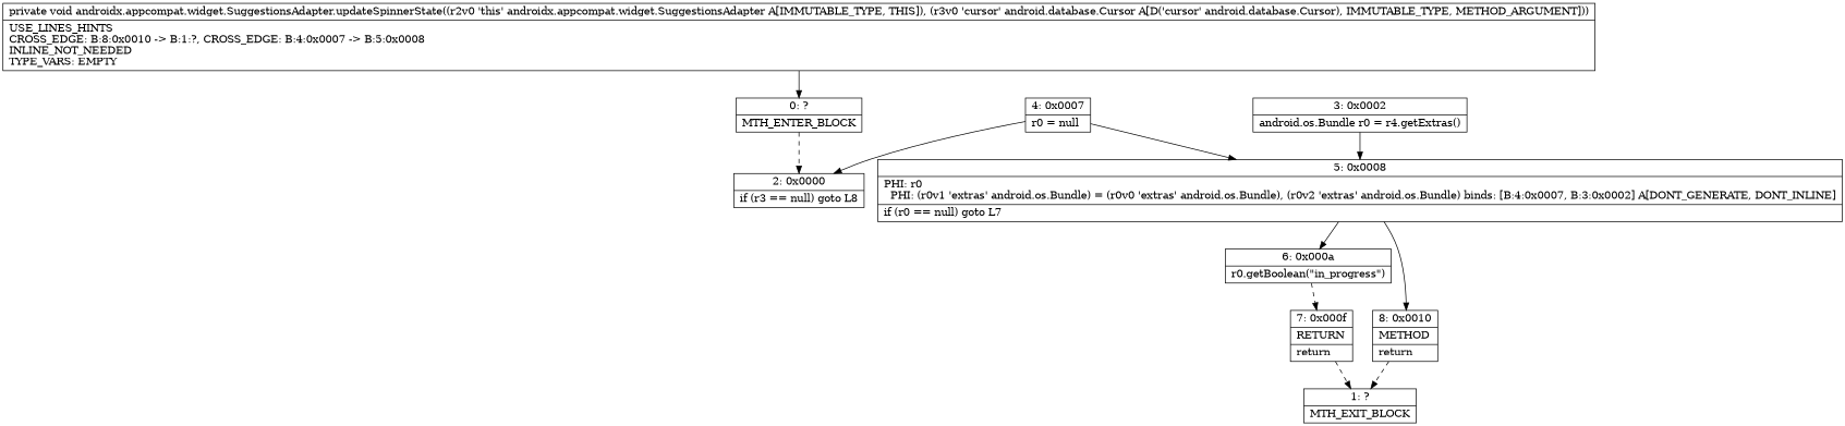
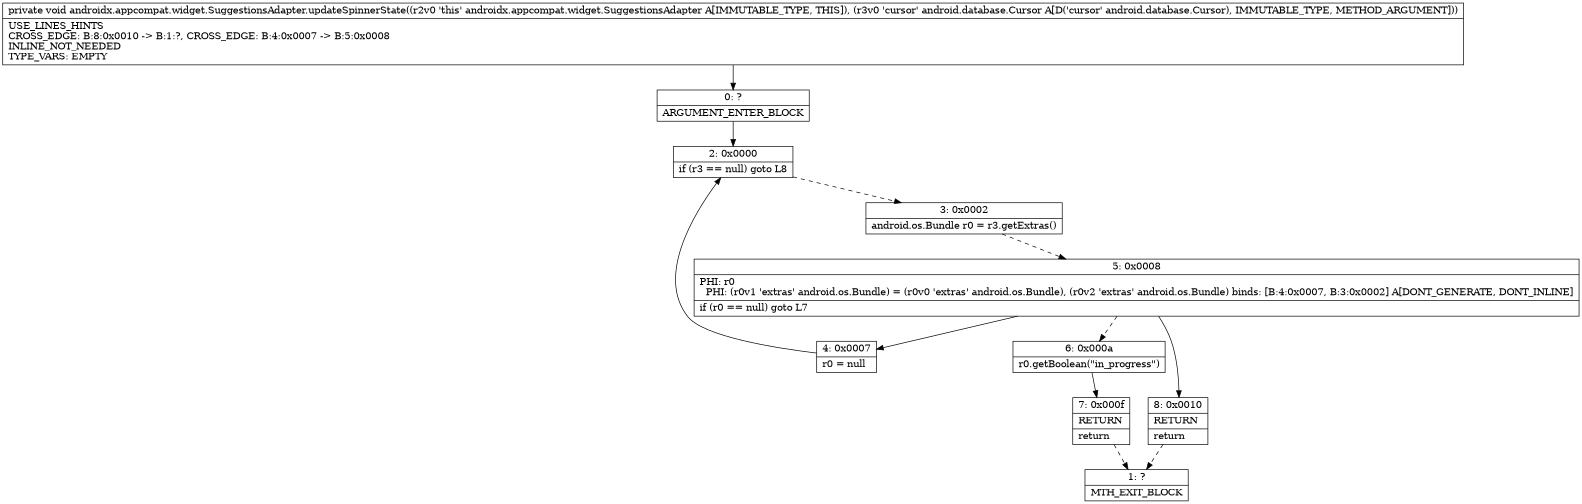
  digraph {
    node [shape=record]
-   n1 [label="{0\:\ ?|MTH_ENTER_BLOCK\l}"]
+   n1 [label="{0\:\ ?|ARGUMENT_ENTER_BLOCK\l}"]
    n2 [label="{2\:\ 0x0000|if (r3 == null) goto L8\l}"]
-   n3 [label="{3\:\ 0x0002|android.os.Bundle r0 = r4.getExtras()\l}"]
+   n3 [label="{3\:\ 0x0002|android.os.Bundle r0 = r3.getExtras()\l}"]
    n4 [label="{5\:\ 0x0008|PHI: r0 \l  PHI: (r0v1 'extras' android.os.Bundle) = (r0v0 'extras' android.os.Bundle), (r0v2 'extras' android.os.Bundle) binds: [B:4:0x0007, B:3:0x0002] A[DONT_GENERATE, DONT_INLINE]\l|if (r0 == null) goto L7\l}"]
    n5 [label="{4\:\ 0x0007|r0 = null\l}"]
    n6 [label="{6\:\ 0x000a|r0.getBoolean(\"in_progress\")\l}"]
-   n7 [label="{8\:\ 0x0010|METHOD\l|return\l}"]
+   n7 [label="{8\:\ 0x0010|RETURN\l|return\l}"]
    n8 [label="{7\:\ 0x000f|RETURN\l|return\l}"]
    n9 [label="{1\:\ ?|MTH_EXIT_BLOCK\l}"]
    n10 [label="{private void androidx.appcompat.widget.SuggestionsAdapter.updateSpinnerState((r2v0 'this' androidx.appcompat.widget.SuggestionsAdapter A[IMMUTABLE_TYPE, THIS]), (r3v0 'cursor' android.database.Cursor A[D('cursor' android.database.Cursor), IMMUTABLE_TYPE, METHOD_ARGUMENT]))  | USE_LINES_HINTS\lCROSS_EDGE: B:8:0x0010 \-\> B:1:?, CROSS_EDGE: B:4:0x0007 \-\> B:5:0x0008\lINLINE_NOT_NEEDED\lTYPE_VARS: EMPTY\l}"]
-   n1 -> n2 [style=dashed]
-   n3 -> n4
-   n4 -> n6 [style=solid]
+   n1 -> n2
+   n2 -> n3 [style=dashed]
+   n3 -> n4 [style=dashed]
+   n4 -> n6 [style=dashed]
    n4 -> n7
    n5 -> n2
-   n5 -> n4
-   n6 -> n8 [style=dashed]
+   n4 -> n5
+   n6 -> n8
    n7 -> n9 [style=dashed]
    n8 -> n9 [style=dashed]
    n10 -> n1
  }
